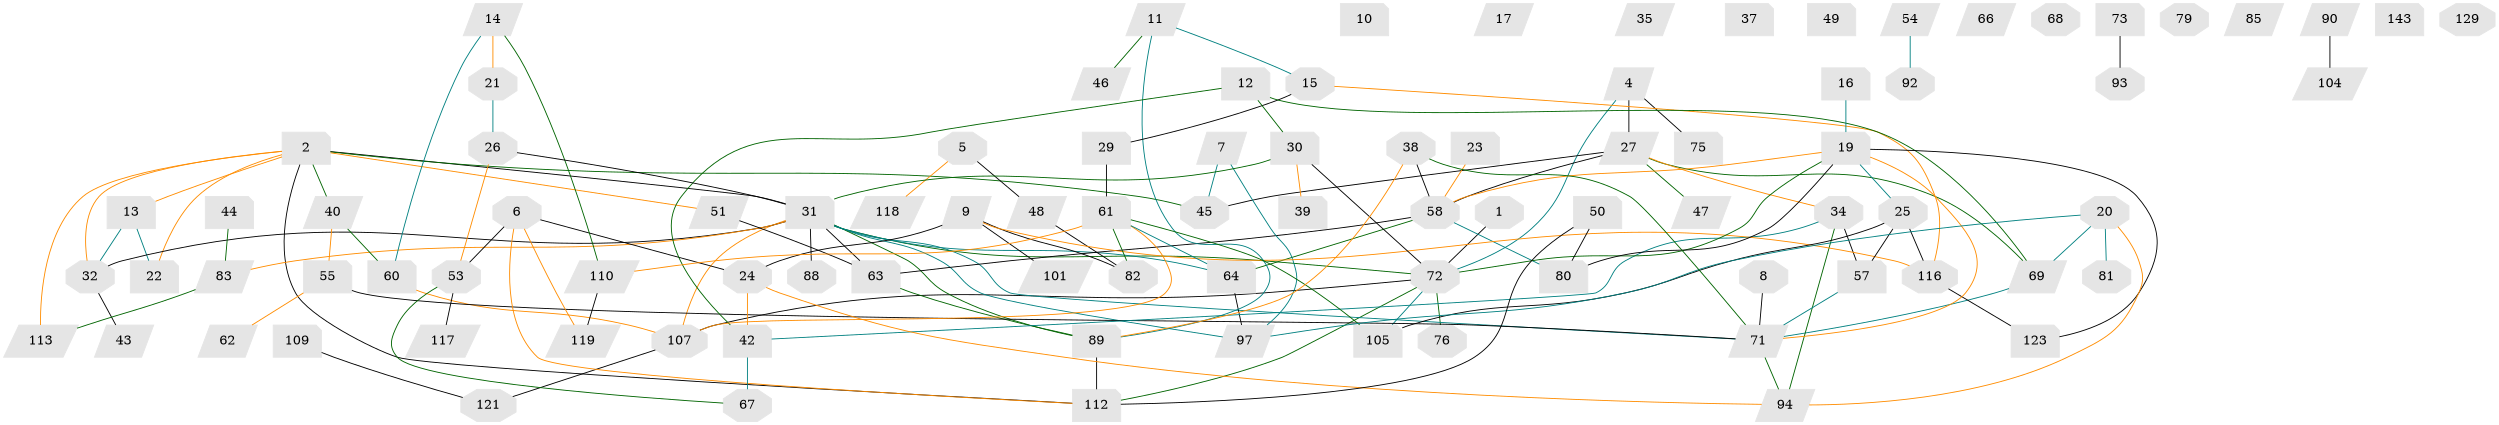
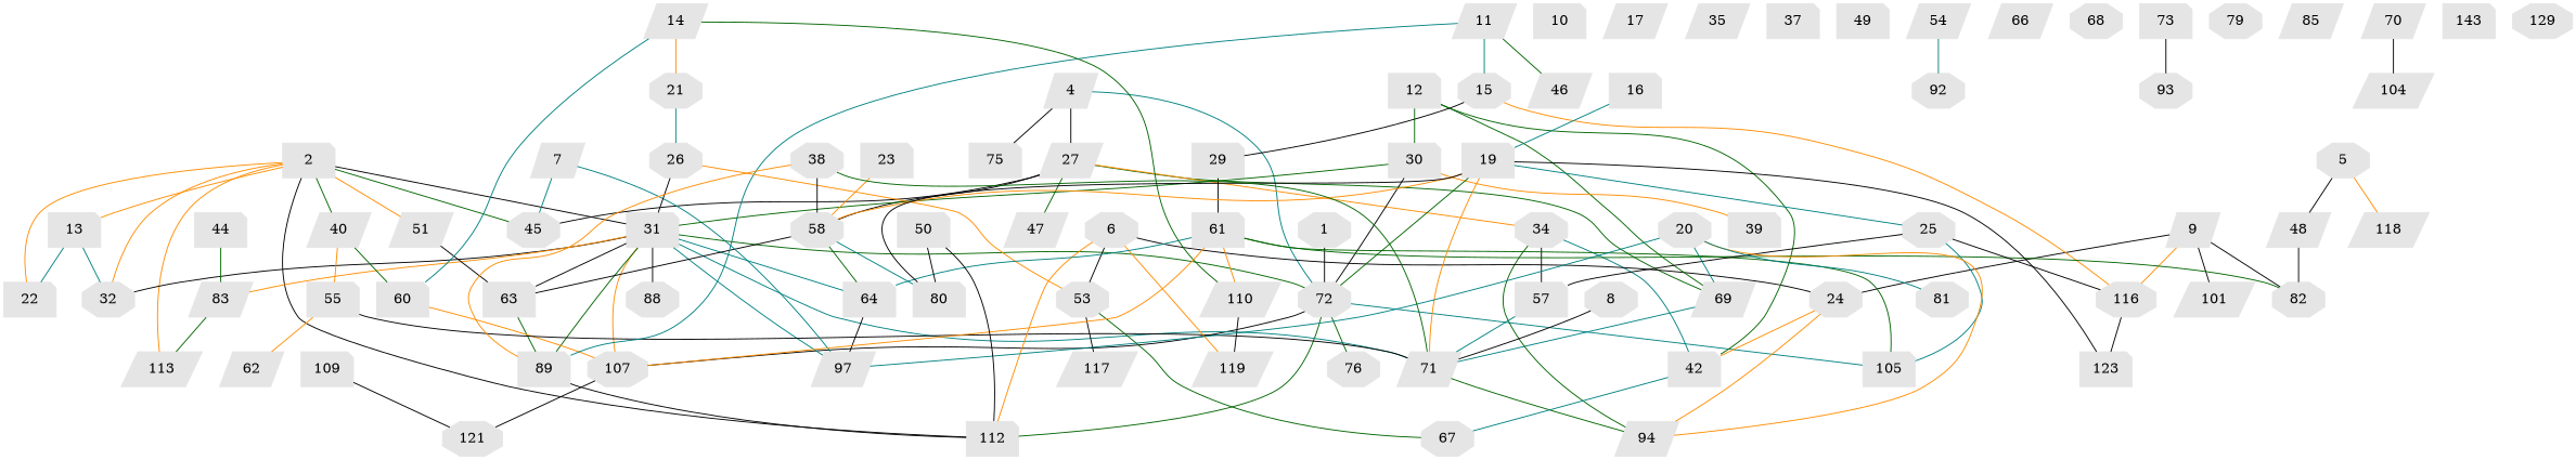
  graph {
    node [color=gray90 shape=note style=filled]
    edge [color=black]
    72 [shape=octagon super="+95+131"]
    112 [super="+132"]
    105 [super="+108"]
    107 [shape=octagon super="+128"]
    76 [shape=octagon]
    1 [shape=octagon]
    2 [super="+3"]
    13
    22
    31 [super="+41+52+87+74"]
    32 [shape=octagon super="+98"]
    40 [shape=parallelogram]
    45 [shape=octagon super="+70"]
    51 [shape=parallelogram]
    113 [shape=parallelogram]
    97 [shape=parallelogram]
    89 [super="+100"]
    71 [shape=parallelogram super="+78"]
    63
    64
    83 [shape=parallelogram]
    88 [shape=octagon]
-   43 [shape=parallelogram]
    60
    55
    4 [shape=parallelogram super="+18"]
    27 [shape=parallelogram super="+33"]
    75
    69 [shape=parallelogram]
    58 [shape=octagon super="+130"]
    34 [shape=octagon super="+56"]
    47 [shape=parallelogram]
    5 [shape=octagon]
    48 [shape=parallelogram]
    118 [shape=parallelogram]
    82 [shape=octagon]
    6 [shape=octagon super="+111+122"]
    24 [shape=octagon super="+77"]
    53 [shape=octagon]
    119 [shape=parallelogram]
    42
    94 [shape=parallelogram super="+96+102"]
    67 [shape=octagon]
    117 [shape=parallelogram]
    7 [shape=parallelogram super="+65"]
    8 [shape=octagon]
    9 [shape=parallelogram super="+126"]
    101 [shape=parallelogram]
    116 [shape=octagon]
    123
    10
    11 [shape=parallelogram]
    15 [shape=octagon]
    46 [shape=parallelogram super="+114"]
    29 [super="+59"]
    12 [super="+124"]
    30
    39
    14 [shape=parallelogram super="+120"]
    21 [shape=octagon]
    110 [shape=parallelogram]
    26 [shape=octagon]
    61
    19 [super="+99+84+106"]
    25 [shape=octagon]
    80
    16
    17 [shape=parallelogram]
    57 [super="+91"]
    20 [shape=octagon]
    81 [shape=octagon super="+125"]
    23
    121 [shape=octagon]
    35 [shape=parallelogram]
    37
    38 [shape=octagon super="+115"]
    62 [shape=parallelogram]
    44
    49
    50
    54 [shape=parallelogram]
    92 [shape=octagon]
    66 [shape=parallelogram]
    68 [shape=octagon]
    93 [shape=octagon]
    73
    79 [shape=octagon]
    85 [shape=parallelogram]
-   90 [shape=parallelogram]
+   90 [shape=parallelogram label=70]
    104 [shape=parallelogram]
    n91 [label=143]
    109
    129 [shape=octagon]
    72 -- 112 [color=darkgreen]
    72 -- 105 [color=teal]
    72 -- 107
    72 -- 76 [color=darkgreen]
    107 -- 121
    1 -- 72
    2 -- 112
    2 -- 13 [color=darkorange]
    2 -- 22 [color=darkorange]
    2 -- 31
    2 -- 32 [color=darkorange]
    2 -- 40 [color=darkgreen]
    2 -- 45 [color=darkgreen]
    2 -- 51 [color=darkorange weight=2]
    2 -- 113 [color=darkorange]
    13 -- 22 [color=teal]
    13 -- 32 [color=teal]
    31 -- 72 [color=darkgreen]
    31 -- 107 [color=darkorange]
    31 -- 32
    31 -- 97 [color=teal]
    31 -- 89 [color=darkgreen]
    31 -- 71 [color=teal]
    31 -- 63
    31 -- 64 [color=teal]
    31 -- 83 [color=darkorange]
    31 -- 88
-   32 -- 43
    40 -- 60 [color=darkgreen]
    40 -- 55 [color=darkorange]
    51 -- 63
    89 -- 112
    71 -- 94 [color=darkgreen]
    63 -- 89 [color=darkgreen]
    64 -- 97
    83 -- 113 [color=darkgreen]
    60 -- 107 [color=darkorange]
    55 -- 71
    55 -- 62 [color=darkorange]
    4 -- 72 [color=teal]
    4 -- 27
    4 -- 75
    27 -- 45
    27 -- 69 [color=darkgreen]
    27 -- 58
    27 -- 34 [color=darkorange]
    27 -- 47 [color=darkgreen]
    69 -- 71 [color=teal]
    58 -- 63
    58 -- 64 [color=darkgreen]
    58 -- 80 [color=teal]
    34 -- 42 [color=teal]
    34 -- 94 [color=darkgreen]
    34 -- 57
    5 -- 48
    5 -- 118 [color=darkorange]
    48 -- 82
    6 -- 112 [color=darkorange]
    6 -- 24
    6 -- 53
    6 -- 119 [color=darkorange]
    24 -- 42 [color=darkorange]
    24 -- 94 [color=darkorange]
    53 -- 67 [color=darkgreen]
    53 -- 117
    42 -- 67 [color=teal]
    7 -- 45 [color=teal]
    7 -- 97 [color=teal]
    8 -- 71
    9 -- 82
    9 -- 24
    9 -- 101
    9 -- 116 [color=darkorange]
    116 -- 123
    11 -- 89 [color=teal]
    11 -- 15 [color=teal]
    11 -- 46 [color=darkgreen]
    15 -- 116 [color=darkorange]
    15 -- 29
    29 -- 61
    12 -- 69 [color=darkgreen]
    12 -- 42 [color=darkgreen]
    12 -- 30 [color=darkgreen]
    30 -- 72
    30 -- 31 [color=darkgreen]
    30 -- 39 [color=darkorange]
    14 -- 60 [color=teal]
    14 -- 21 [color=darkorange]
    14 -- 110 [color=darkgreen]
    21 -- 26 [color=teal]
    110 -- 119
    26 -- 31
    26 -- 53 [color=darkorange]
    61 -- 105 [color=darkgreen]
    61 -- 107 [color=darkorange]
    61 -- 64 [color=teal]
    61 -- 82 [color=darkgreen]
    61 -- 110 [color=darkorange]
    19 -- 72 [color=darkgreen]
    19 -- 71 [color=darkorange]
    19 -- 58 [color=darkorange]
    19 -- 123
    19 -- 25 [color=teal]
    19 -- 80
-   25 -- 105
+   25 -- 105 [color=teal]
    25 -- 116
    25 -- 57
    16 -- 19 [color=teal]
    57 -- 71 [color=teal]
    20 -- 97 [color=teal]
    20 -- 69 [color=teal]
    20 -- 94 [color=darkorange]
    20 -- 81 [color=teal]
    23 -- 58 [color=darkorange]
    38 -- 89 [color=darkorange]
    38 -- 71 [color=darkgreen]
    38 -- 58
    44 -- 83 [color=darkgreen]
    50 -- 112
    50 -- 80
    54 -- 92 [color=teal]
    73 -- 93
    90 -- 104
    109 -- 121
  }
